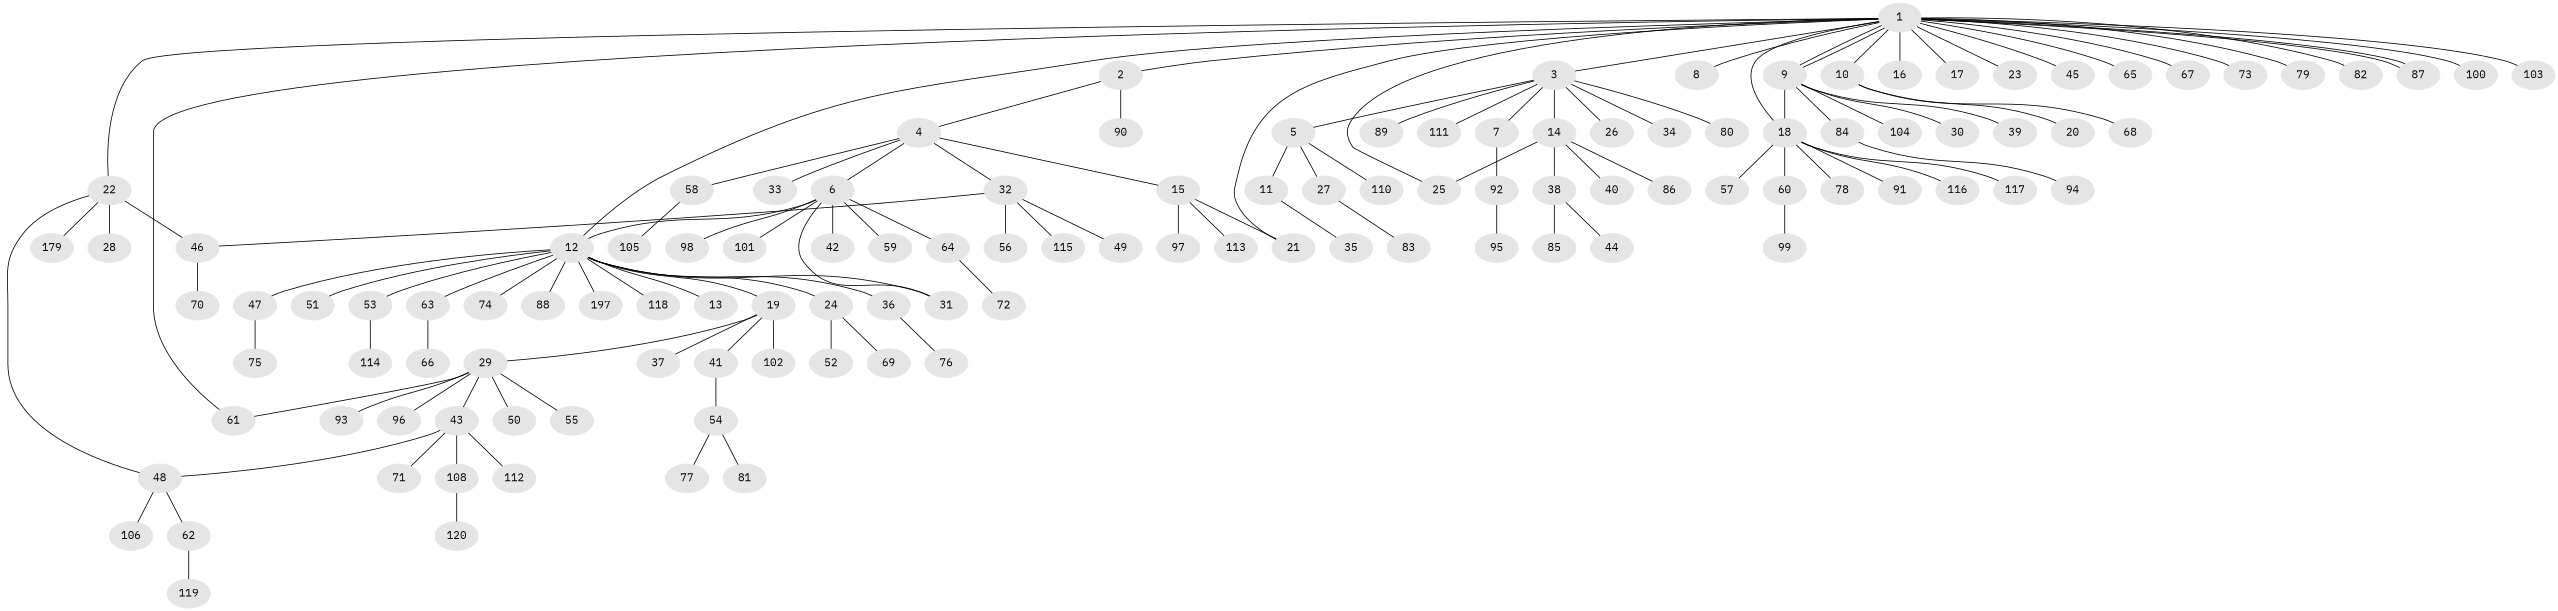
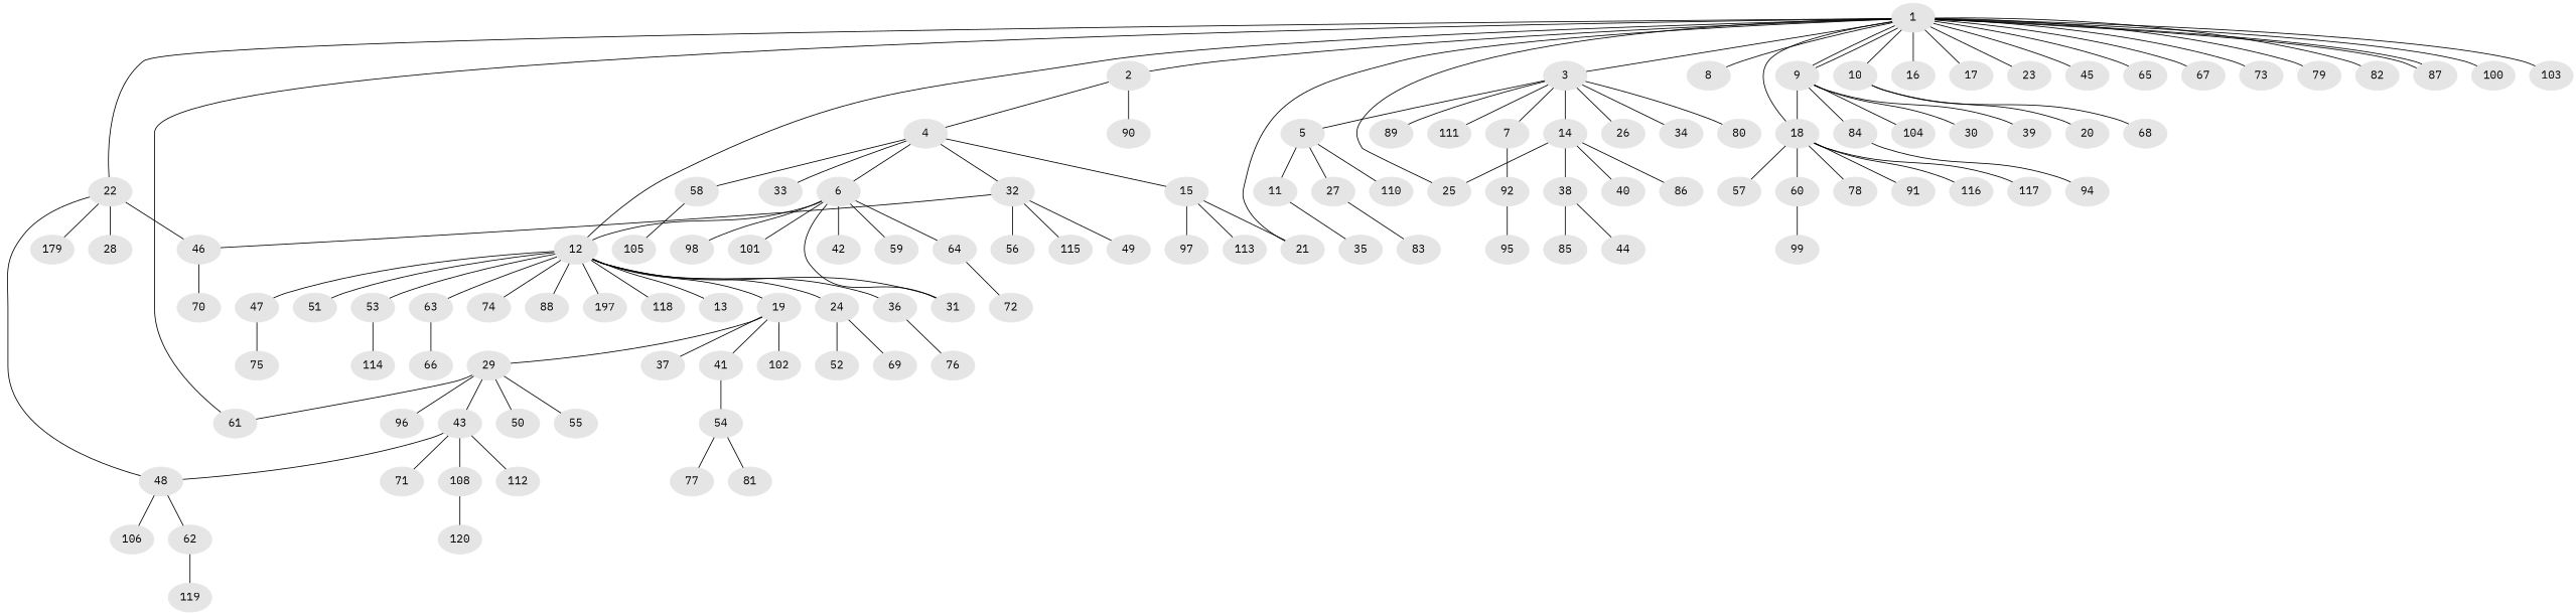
  graph {
    fontname="IBM Plex Mono"
    node [color=gray90 fontname="IBM Plex Mono" style=filled]
    edge [fontname="IBM Plex Mono"]
    1
    2
    3
    8
    9
    10
    12
    16
    17
    18
    21
    22
    23
    25
    45
    61
    65
    67
    73
    79
    82
    87
    100
    103
    4
    90
    5
    7
    14
    26
    34
    80
    89
    111
    30
    39
    84
    104
    20
    68
    31
    13
    19
    24
    36
    47
    51
    53
    63
    74
    88
    n52 [label=197]
    118
    57
    60
    78
    91
    116
    117
    28
    46
    48
    n63 [label=179]
    6
    15
    32
    33
    58
    11
    27
    110
    92
    38
    40
    86
    42
    59
    64
    98
    101
    97
    113
    49
    56
    115
    105
    35
    83
    72
    95
    94
    29
    37
    41
    102
    52
    69
    76
    75
    114
    66
    44
    85
    99
    43
    50
    55
-   93
    96
    54
    70
    62
    106
    71
    108
    112
    77
    81
    120
    119
    1 -- 2
    1 -- 3
    1 -- 8
    1 -- 9
    1 -- 9
    1 -- 10
    1 -- 12
    1 -- 16
    1 -- 17
    1 -- 18
    1 -- 21
    1 -- 22
    1 -- 23
    1 -- 25
    1 -- 45
    1 -- 61
    1 -- 65
    1 -- 67
    1 -- 73
    1 -- 79
    1 -- 82
    1 -- 87
    1 -- 87
    1 -- 100
    1 -- 103
    2 -- 4
    2 -- 90
    3 -- 5
    3 -- 7
    3 -- 14
    3 -- 26
    3 -- 34
    3 -- 80
    3 -- 89
    3 -- 111
    9 -- 18
    9 -- 30
    9 -- 39
    9 -- 84
    9 -- 104
    10 -- 20
    10 -- 68
    12 -- 31
    12 -- 13
    12 -- 19
    12 -- 24
    12 -- 36
    12 -- 47
    12 -- 51
    12 -- 53
    12 -- 63
    12 -- 74
    12 -- 88
    12 -- n52
    12 -- 118
    18 -- 57
    18 -- 60
    18 -- 78
    18 -- 91
    18 -- 116
    18 -- 117
    22 -- 28
    22 -- 46
    22 -- 48
    22 -- n63
    4 -- 6
    4 -- 15
    4 -- 32
    4 -- 33
    4 -- 58
    5 -- 11
    5 -- 27
    5 -- 110
    7 -- 92
    14 -- 25
    14 -- 38
    14 -- 40
    14 -- 86
    84 -- 94
    19 -- 29
    19 -- 37
    19 -- 41
    19 -- 102
    24 -- 52
    24 -- 69
    36 -- 76
    47 -- 75
    53 -- 114
    63 -- 66
    60 -- 99
    46 -- 70
    48 -- 62
    48 -- 106
    6 -- 12
    6 -- 31
    6 -- 42
    6 -- 59
    6 -- 64
    6 -- 98
    6 -- 101
    15 -- 21
    15 -- 97
    15 -- 113
    32 -- 46
    32 -- 49
    32 -- 56
    32 -- 115
    58 -- 105
    11 -- 35
    27 -- 83
    92 -- 95
    38 -- 44
    38 -- 85
    64 -- 72
    29 -- 61
    29 -- 43
    29 -- 50
    29 -- 55
-   29 -- 93
    29 -- 96
    41 -- 54
    43 -- 48
    43 -- 71
    43 -- 108
    43 -- 112
    54 -- 77
    54 -- 81
    62 -- 119
    108 -- 120
  }
